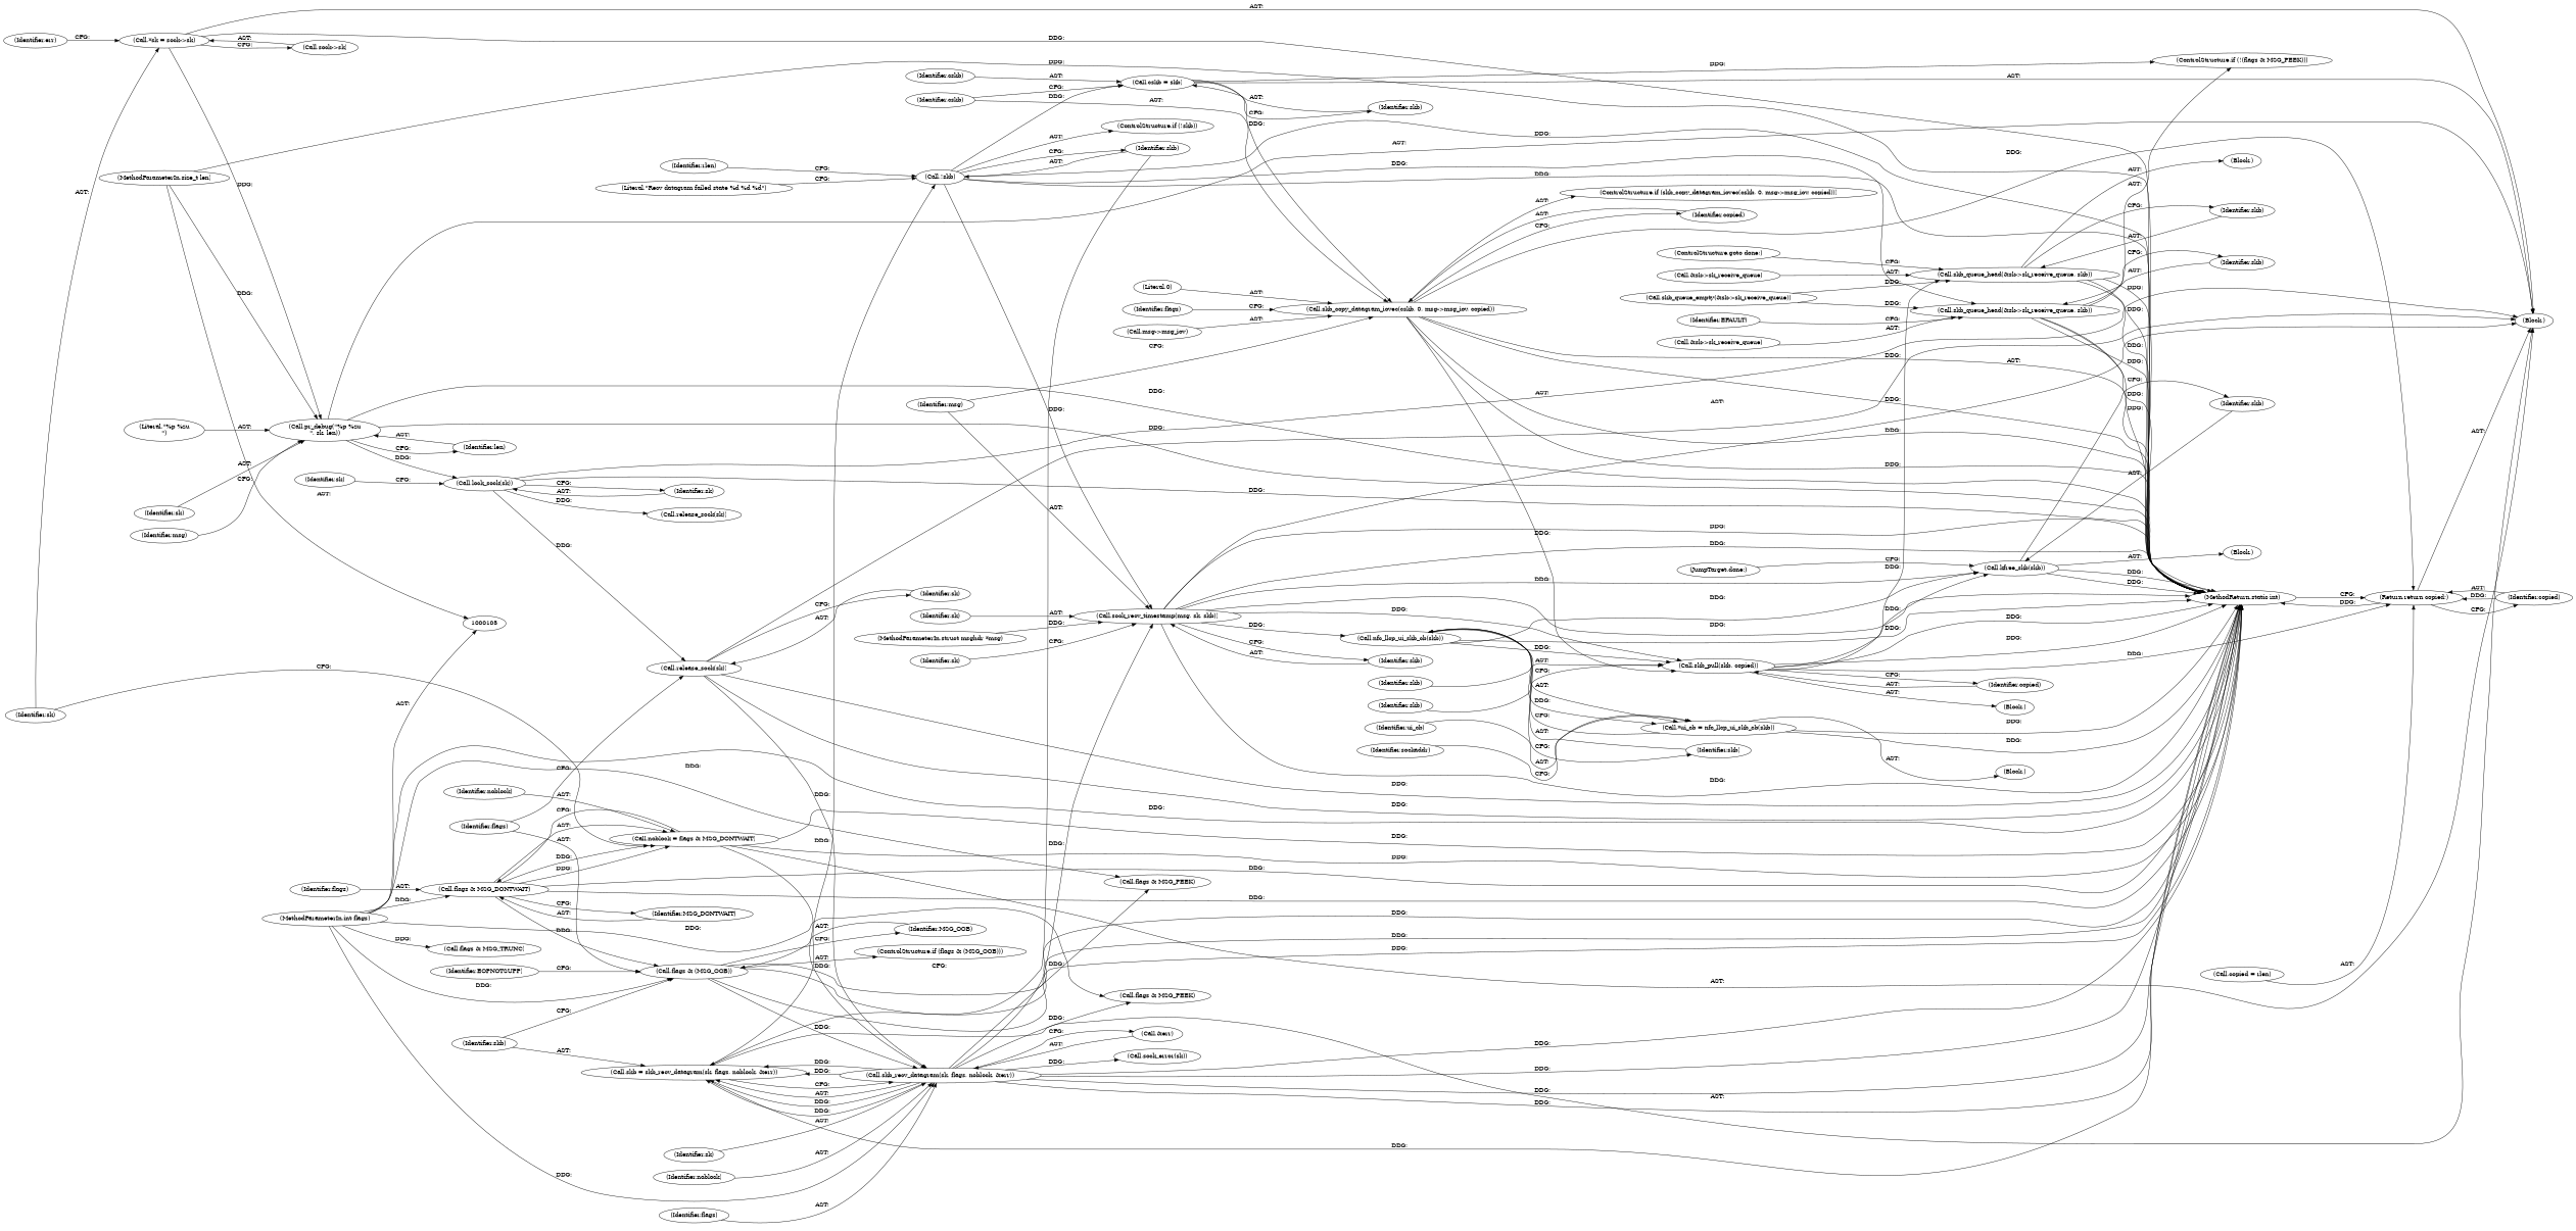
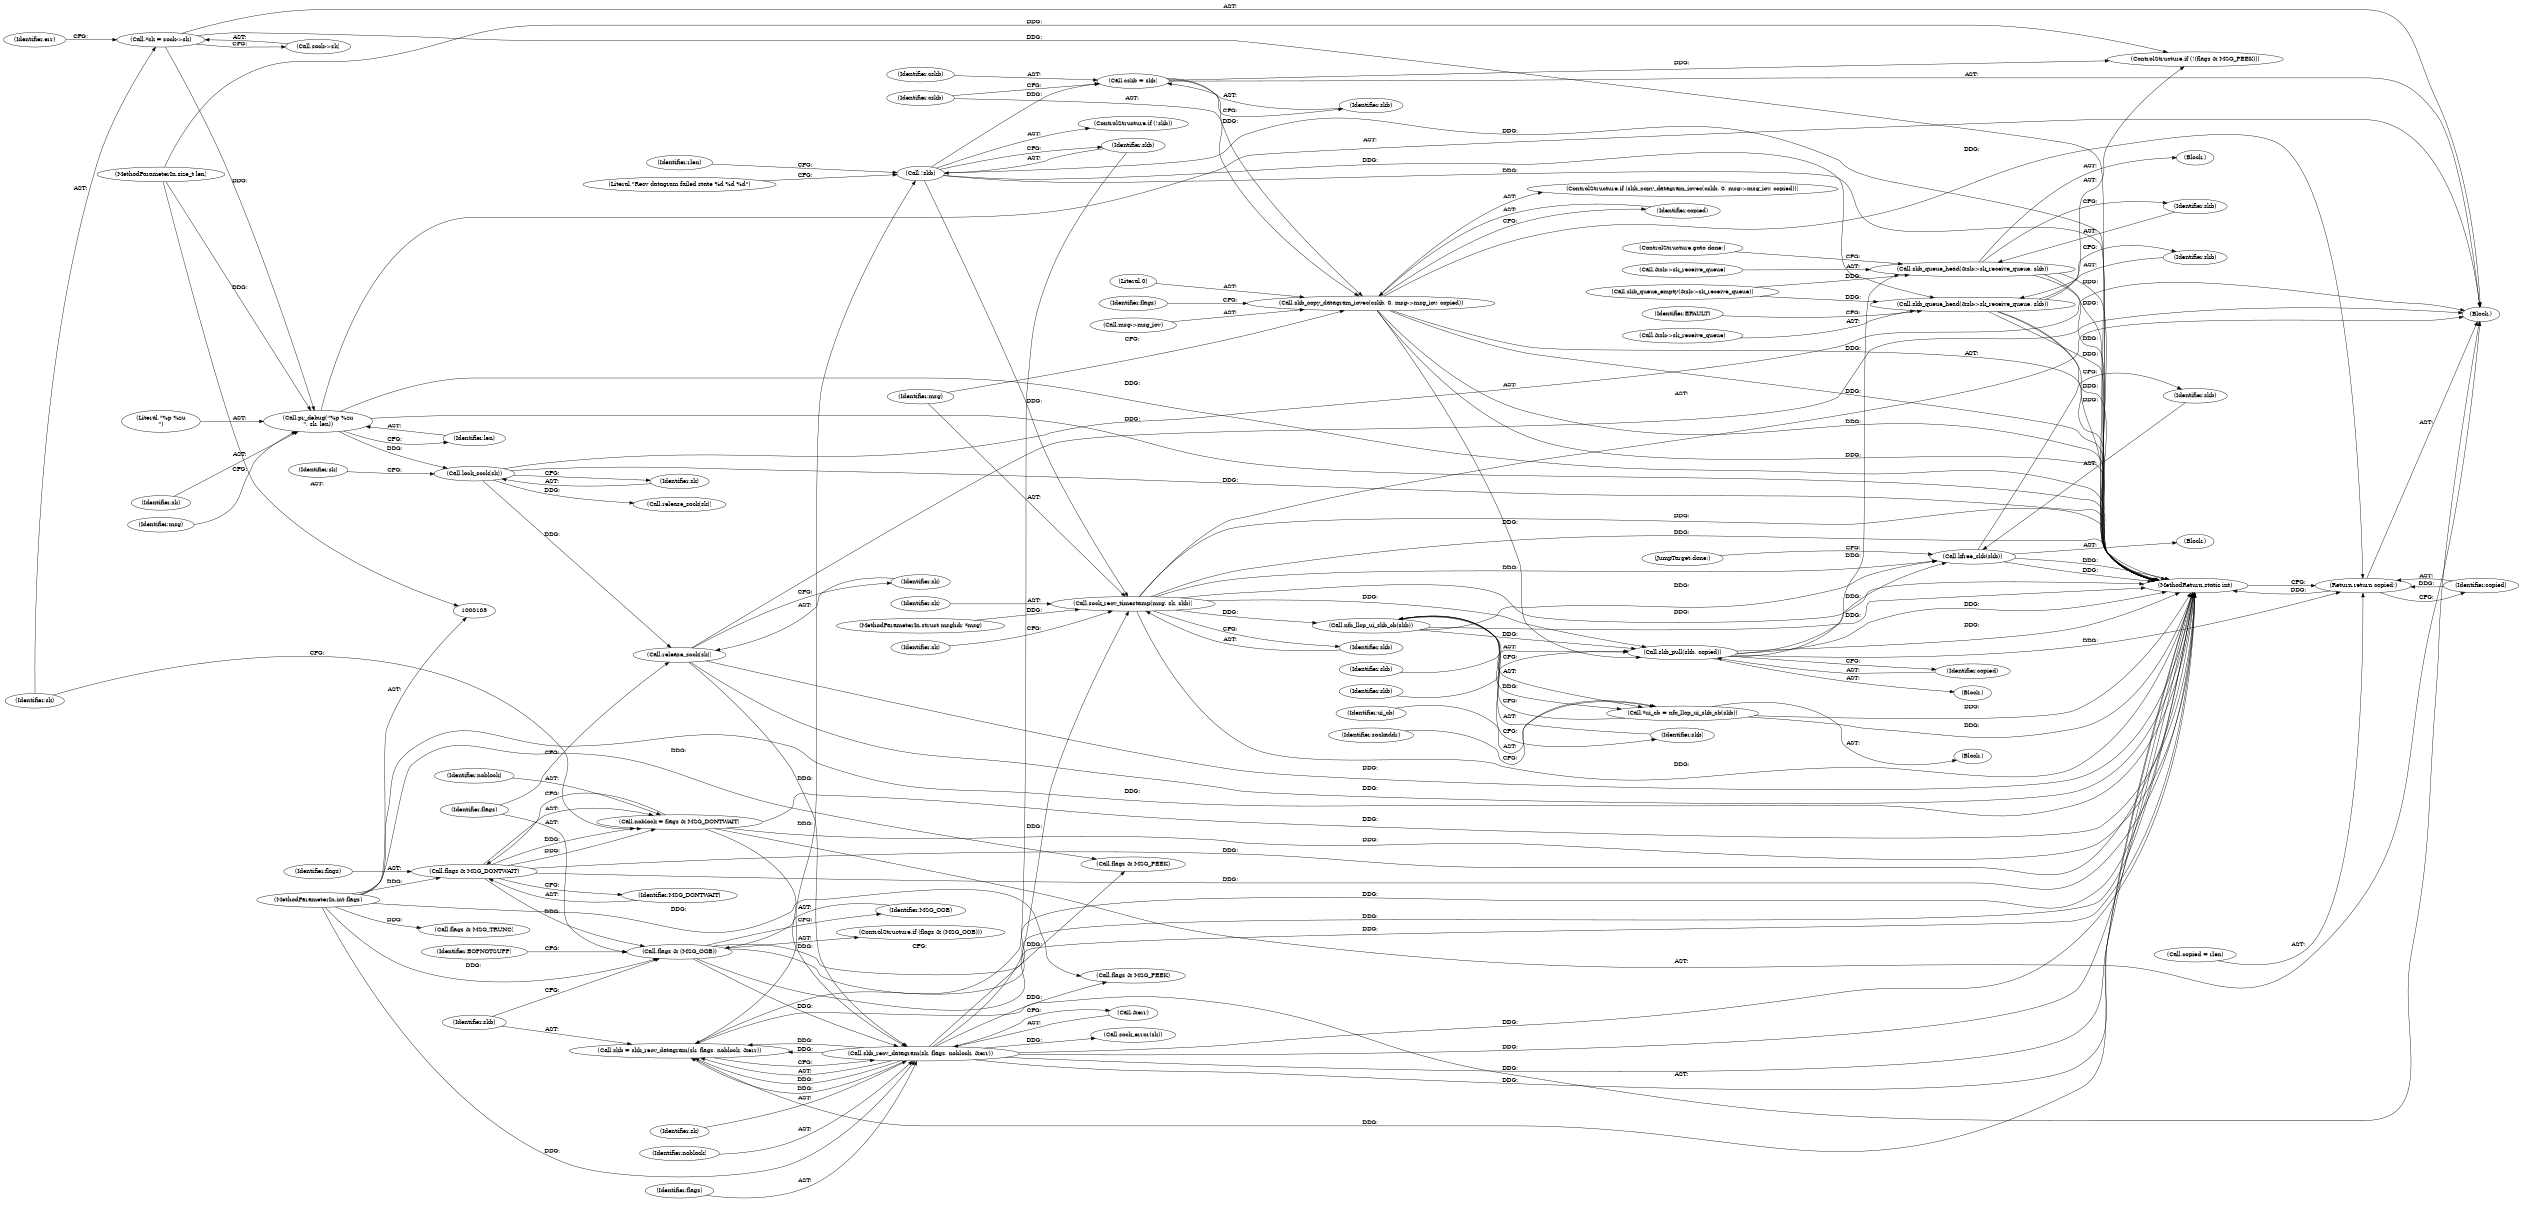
  digraph {
    rankdir=LR
    n1 [label="(Call,skb = skb_recv_datagram(sk, flags, noblock, &err))"]
    n2 [label="(Call,skb_recv_datagram(sk, flags, noblock, &err))"]
    n3 [label="(Call,!skb)"]
    n4 [label="(MethodReturn,static int)"]
    n5 [label="(Block,)"]
    n6 [label="(Call,sock_recv_timestamp(msg, sk, skb))"]
    n7 [label="(Call,flags & MSG_PEEK)"]
    n8 [label="(Call,&err)"]
    n9 [label="(Call,flags & MSG_PEEK)"]
    n10 [label="(Call,sock_error(sk))"]
    n11 [label="(Call,cskb = skb)"]
    n12 [label="(Call,skb_queue_head(&sk->sk_receive_queue, skb))"]
    n13 [label="(ControlStructure,if (!skb))"]
    n14 [label="(Identifier,skb)"]
    n15 [label="(Return,return copied;)"]
    n16 [label="(Call,skb_pull(skb, copied))"]
    n17 [label="(Call,kfree_skb(skb))"]
    n18 [label="(Call,nfc_llcp_ui_skb_cb(skb))"]
    n19 [label="(Identifier,skb)"]
    n20 [label="(Call,release_sock(sk))"]
    n21 [label="(Identifier,sk)"]
    n22 [label="(Call,lock_sock(sk))"]
    n23 [label="(Identifier,sk)"]
    n24 [label="(Call,release_sock(sk))"]
    n25 [label="(Call,pr_debug(\"%p %zu\n\", sk, len))"]
    n26 [label="(Identifier,len)"]
    n27 [label="(Call,*sk = sock->sk)"]
    n28 [label="(Call,sock->sk)"]
    n29 [label="(MethodParameterIn,size_t len)"]
    1000105
    n31 [label="(Call,flags & (MSG_OOB))"]
    n32 [label="(ControlStructure,if (flags & (MSG_OOB)))"]
    n33 [label="(Identifier,MSG_OOB)"]
    n34 [label="(Call,flags & MSG_DONTWAIT)"]
    n35 [label="(Call,noblock = flags & MSG_DONTWAIT)"]
    n36 [label="(Identifier,MSG_DONTWAIT)"]
    n37 [label="(MethodParameterIn,int flags)"]
    n38 [label="(Call,flags & MSG_TRUNC)"]
    n39 [label="(Call,skb_copy_datagram_iovec(cskb, 0, msg->msg_iov, copied))"]
    n40 [label="(Identifier,skb)"]
    n41 [label="(ControlStructure,if (!(flags & MSG_PEEK)))"]
    n42 [label="(Identifier,skb)"]
    n43 [label="(ControlStructure,if (skb_copy_datagram_iovec(cskb, 0, msg->msg_iov, copied)))"]
    n44 [label="(Identifier,copied)"]
    n45 [label="(Call,skb_queue_head(&sk->sk_receive_queue, skb))"]
    n46 [label="(Identifier,copied)"]
    n47 [label="(Block,)"]
    n48 [label="(Identifier,copied)"]
    n49 [label="(Block,)"]
    n50 [label="(Identifier,skb)"]
    n51 [label="(Identifier,skb)"]
    n52 [label="(Block,)"]
    n53 [label="(Call,*ui_cb = nfc_llcp_ui_skb_cb(skb))"]
    n54 [label="(Identifier,skb)"]
    n55 [label="(Block,)"]
    n56 [label="(Identifier,msg)"]
    n57 [label="(Identifier,EFAULT)"]
    n58 [label="(Call,copied = rlen)"]
    n59 [label="(Identifier,noblock)"]
    n60 [label="(Identifier,skb)"]
    n61 [label="(Identifier,rlen)"]
    n62 [label="(Identifier,skb)"]
    n63 [label="(Call,&sk->sk_receive_queue)"]
    n64 [label="(Identifier,sk)"]
    n65 [label="(MethodParameterIn,struct msghdr *msg)"]
    n66 [label="(Literal,\"%p %zu\n\")"]
    n67 [label="(JumpTarget,done:)"]
    n68 [label="(Literal,0)"]
    n69 [label="(Identifier,sk)"]
    n70 [label="(Identifier,sk)"]
    n71 [label="(Identifier,flags)"]
    n72 [label="(Identifier,skb)"]
    n73 [label="(Identifier,flags)"]
    n74 [label="(Identifier,flags)"]
    n75 [label="(Identifier,cskb)"]
    n76 [label="(Identifier,msg)"]
    n77 [label="(Identifier,err)"]
    n78 [label="(Identifier,ui_cb)"]
    n79 [label="(Identifier,sk)"]
    n80 [label="(Identifier,sk)"]
    n81 [label="(Identifier,sk)"]
    n82 [label="(Identifier,noblock)"]
    n83 [label="(ControlStructure,goto done;)"]
    n84 [label="(Identifier,EOPNOTSUPP)"]
    n85 [label="(Literal,\"Recv datagram failed state %d %d %d\")"]
    n86 [label="(Identifier,flags)"]
    n87 [label="(Call,&sk->sk_receive_queue)"]
    n88 [label="(Identifier,sockaddr)"]
    n89 [label="(Identifier,cskb)"]
    n90 [label="(Call,skb_queue_empty(&sk->sk_receive_queue))"]
    n91 [label="(Call,msg->msg_iov)"]
    n1 -> n2 [label="CFG: "]
    n1 -> n3 [label="DDG: "]
    n1 -> n4 [label="DDG: "]
    n1 -> n5 [label="AST: "]
    n2 -> n1 [label="AST: "]
    n2 -> n1 [label="DDG: "]
    n2 -> n1 [label="DDG: "]
    n2 -> n1 [label="DDG: "]
    n2 -> n1 [label="DDG: "]
    n2 -> n4 [label="DDG: "]
    n2 -> n4 [label="DDG: "]
    n2 -> n4 [label="DDG: "]
    n2 -> n4 [label="DDG: "]
    n2 -> n6 [label="DDG: "]
    n2 -> n7 [label="DDG: "]
    n2 -> n8 [label="CFG: "]
    n2 -> n9 [label="DDG: "]
    n2 -> n10 [label="DDG: "]
    n3 -> n4 [label="DDG: "]
    n3 -> n4 [label="DDG: "]
    n3 -> n6 [label="DDG: "]
    n3 -> n11 [label="DDG: "]
    n3 -> n12 [label="DDG: "]
    n3 -> n13 [label="AST: "]
    n3 -> n14 [label="CFG: "]
    n4 -> n15 [label="CFG: "]
    n6 -> n4 [label="DDG: "]
    n6 -> n4 [label="DDG: "]
    n6 -> n4 [label="DDG: "]
    n6 -> n4 [label="DDG: "]
    n6 -> n5 [label="AST: "]
    n6 -> n16 [label="DDG: "]
    n6 -> n17 [label="DDG: "]
    n6 -> n18 [label="DDG: "]
    n6 -> n19 [label="CFG: "]
    n8 -> n2 [label="AST: "]
    n11 -> n5 [label="AST: "]
    n11 -> n39 [label="DDG: "]
    n11 -> n40 [label="CFG: "]
    n11 -> n41 [label="DDG: "]
    n12 -> n4 [label="DDG: "]
    n12 -> n4 [label="DDG: "]
    n12 -> n4 [label="DDG: "]
    n12 -> n41 [label="AST: "]
    n12 -> n42 [label="CFG: "]
    n14 -> n1 [label="CFG: "]
    n14 -> n3 [label="AST: "]
    n15 -> n4 [label="DDG: "]
    n15 -> n5 [label="AST: "]
    n15 -> n48 [label="CFG: "]
    n16 -> n4 [label="DDG: "]
    n16 -> n4 [label="DDG: "]
    n16 -> n15 [label="DDG: "]
    n16 -> n17 [label="DDG: "]
    n16 -> n45 [label="DDG: "]
    n16 -> n46 [label="CFG: "]
    n16 -> n47 [label="AST: "]
    n17 -> n4 [label="DDG: "]
    n17 -> n4 [label="DDG: "]
    n17 -> n51 [label="CFG: "]
    n17 -> n52 [label="AST: "]
    n18 -> n4 [label="DDG: "]
    n18 -> n16 [label="DDG: "]
    n18 -> n17 [label="DDG: "]
    n18 -> n53 [label="AST: "]
    n18 -> n53 [label="DDG: "]
    n18 -> n54 [label="CFG: "]
    n19 -> n6 [label="AST: "]
    n20 -> n2 [label="DDG: "]
    n20 -> n4 [label="DDG: "]
    n20 -> n4 [label="DDG: "]
    n20 -> n5 [label="AST: "]
    n20 -> n21 [label="CFG: "]
    n21 -> n20 [label="AST: "]
    n22 -> n4 [label="DDG: "]
    n22 -> n5 [label="AST: "]
    n22 -> n20 [label="DDG: "]
    n22 -> n23 [label="CFG: "]
    n22 -> n24 [label="DDG: "]
    n23 -> n22 [label="AST: "]
    n25 -> n4 [label="DDG: "]
    n25 -> n4 [label="DDG: "]
    n25 -> n5 [label="AST: "]
    n25 -> n22 [label="DDG: "]
    n25 -> n26 [label="CFG: "]
    n26 -> n25 [label="AST: "]
    n27 -> n4 [label="DDG: "]
    n27 -> n5 [label="AST: "]
    n27 -> n25 [label="DDG: "]
    n27 -> n28 [label="CFG: "]
    n28 -> n27 [label="AST: "]
-   n29 -> n4 [label="DDG: "]
+   n29 -> n41 [label="DDG: "]
    n29 -> n25 [label="DDG: "]
    n29 -> 1000105 [label="AST: "]
    n31 -> n2 [label="DDG: "]
    n31 -> n4 [label="DDG: "]
    n31 -> n4 [label="DDG: "]
    n31 -> n4 [label="DDG: "]
    n31 -> n32 [label="AST: "]
    n31 -> n33 [label="CFG: "]
    n33 -> n31 [label="AST: "]
    n34 -> n4 [label="DDG: "]
    n34 -> n4 [label="DDG: "]
    n34 -> n31 [label="DDG: "]
    n34 -> n35 [label="AST: "]
    n34 -> n35 [label="DDG: "]
    n34 -> n35 [label="DDG: "]
    n34 -> n36 [label="CFG: "]
    n35 -> n2 [label="DDG: "]
    n35 -> n4 [label="DDG: "]
    n35 -> n4 [label="DDG: "]
    n35 -> n5 [label="AST: "]
    n35 -> n34 [label="CFG: "]
    n36 -> n34 [label="AST: "]
    n37 -> n2 [label="DDG: "]
    n37 -> n4 [label="DDG: "]
    n37 -> n7 [label="DDG: "]
    n37 -> n9 [label="DDG: "]
    n37 -> 1000105 [label="AST: "]
    n37 -> n31 [label="DDG: "]
    n37 -> n34 [label="DDG: "]
    n37 -> n38 [label="DDG: "]
    n39 -> n4 [label="DDG: "]
    n39 -> n4 [label="DDG: "]
    n39 -> n4 [label="DDG: "]
    n39 -> n4 [label="DDG: "]
    n39 -> n15 [label="DDG: "]
    n39 -> n16 [label="DDG: "]
    n39 -> n43 [label="AST: "]
    n39 -> n44 [label="CFG: "]
    n40 -> n11 [label="AST: "]
    n42 -> n12 [label="AST: "]
    n44 -> n39 [label="AST: "]
    n45 -> n4 [label="DDG: "]
    n45 -> n4 [label="DDG: "]
    n45 -> n4 [label="DDG: "]
    n45 -> n49 [label="AST: "]
    n45 -> n50 [label="CFG: "]
    n46 -> n16 [label="AST: "]
    n48 -> n15 [label="AST: "]
    n48 -> n15 [label="DDG: "]
    n50 -> n45 [label="AST: "]
    n51 -> n17 [label="AST: "]
    n53 -> n4 [label="DDG: "]
    n53 -> n4 [label="DDG: "]
    n53 -> n18 [label="CFG: "]
    n53 -> n55 [label="AST: "]
    n54 -> n18 [label="AST: "]
    n56 -> n6 [label="AST: "]
    n56 -> n39 [label="CFG: "]
    n57 -> n12 [label="CFG: "]
    n58 -> n15 [label="AST: "]
    n59 -> n35 [label="AST: "]
    n60 -> n1 [label="AST: "]
    n60 -> n31 [label="CFG: "]
    n61 -> n3 [label="CFG: "]
    n62 -> n16 [label="CFG: "]
    n63 -> n12 [label="AST: "]
    n64 -> n22 [label="CFG: "]
    n65 -> n6 [label="DDG: "]
    n66 -> n25 [label="AST: "]
    n67 -> n17 [label="CFG: "]
    n68 -> n39 [label="AST: "]
    n69 -> n25 [label="AST: "]
    n70 -> n27 [label="AST: "]
    n70 -> n35 [label="CFG: "]
    n71 -> n39 [label="CFG: "]
    n72 -> n16 [label="AST: "]
    n73 -> n34 [label="AST: "]
    n74 -> n2 [label="AST: "]
    n75 -> n11 [label="AST: "]
    n76 -> n25 [label="CFG: "]
    n77 -> n27 [label="CFG: "]
    n78 -> n53 [label="AST: "]
    n79 -> n6 [label="CFG: "]
    n80 -> n2 [label="AST: "]
    n81 -> n6 [label="AST: "]
    n82 -> n2 [label="AST: "]
    n83 -> n45 [label="CFG: "]
    n84 -> n31 [label="CFG: "]
    n85 -> n3 [label="CFG: "]
    n86 -> n20 [label="CFG: "]
    n86 -> n31 [label="AST: "]
    n87 -> n45 [label="AST: "]
    n88 -> n53 [label="CFG: "]
    n89 -> n11 [label="CFG: "]
    n89 -> n39 [label="AST: "]
    n90 -> n12 [label="DDG: "]
    n90 -> n45 [label="DDG: "]
    n91 -> n39 [label="AST: "]
  }
